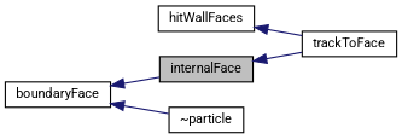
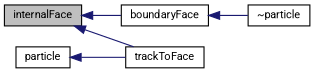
  digraph {
    fontname=Roboto
    rankdir=LR
    node [color=black fontname=Roboto fontsize=10 shape=record]
    edge [color=midnightblue dir=back fontname=Roboto fontsize=10 labelfontname=FreeSans labelfontsize=10 style=solid]
    n1 [fillcolor=grey75 fontcolor=black height=0.2 label=internalFace style=filled width=0.4]
    n2 [height=0.2 label=boundaryFace width=0.4]
    n3 [height=0.2 label=trackToFace width=0.4]
    n4 [height=0.2 label="~particle" width=0.4]
-   n5 [height=0.2 label=hitWallFaces width=0.4]
-   n2 -> n1
+   n5 [height=0.2 label=particle width=0.4]
+   n1 -> n2
    n1 -> n3
    n2 -> n4
    n5 -> n3
  }
